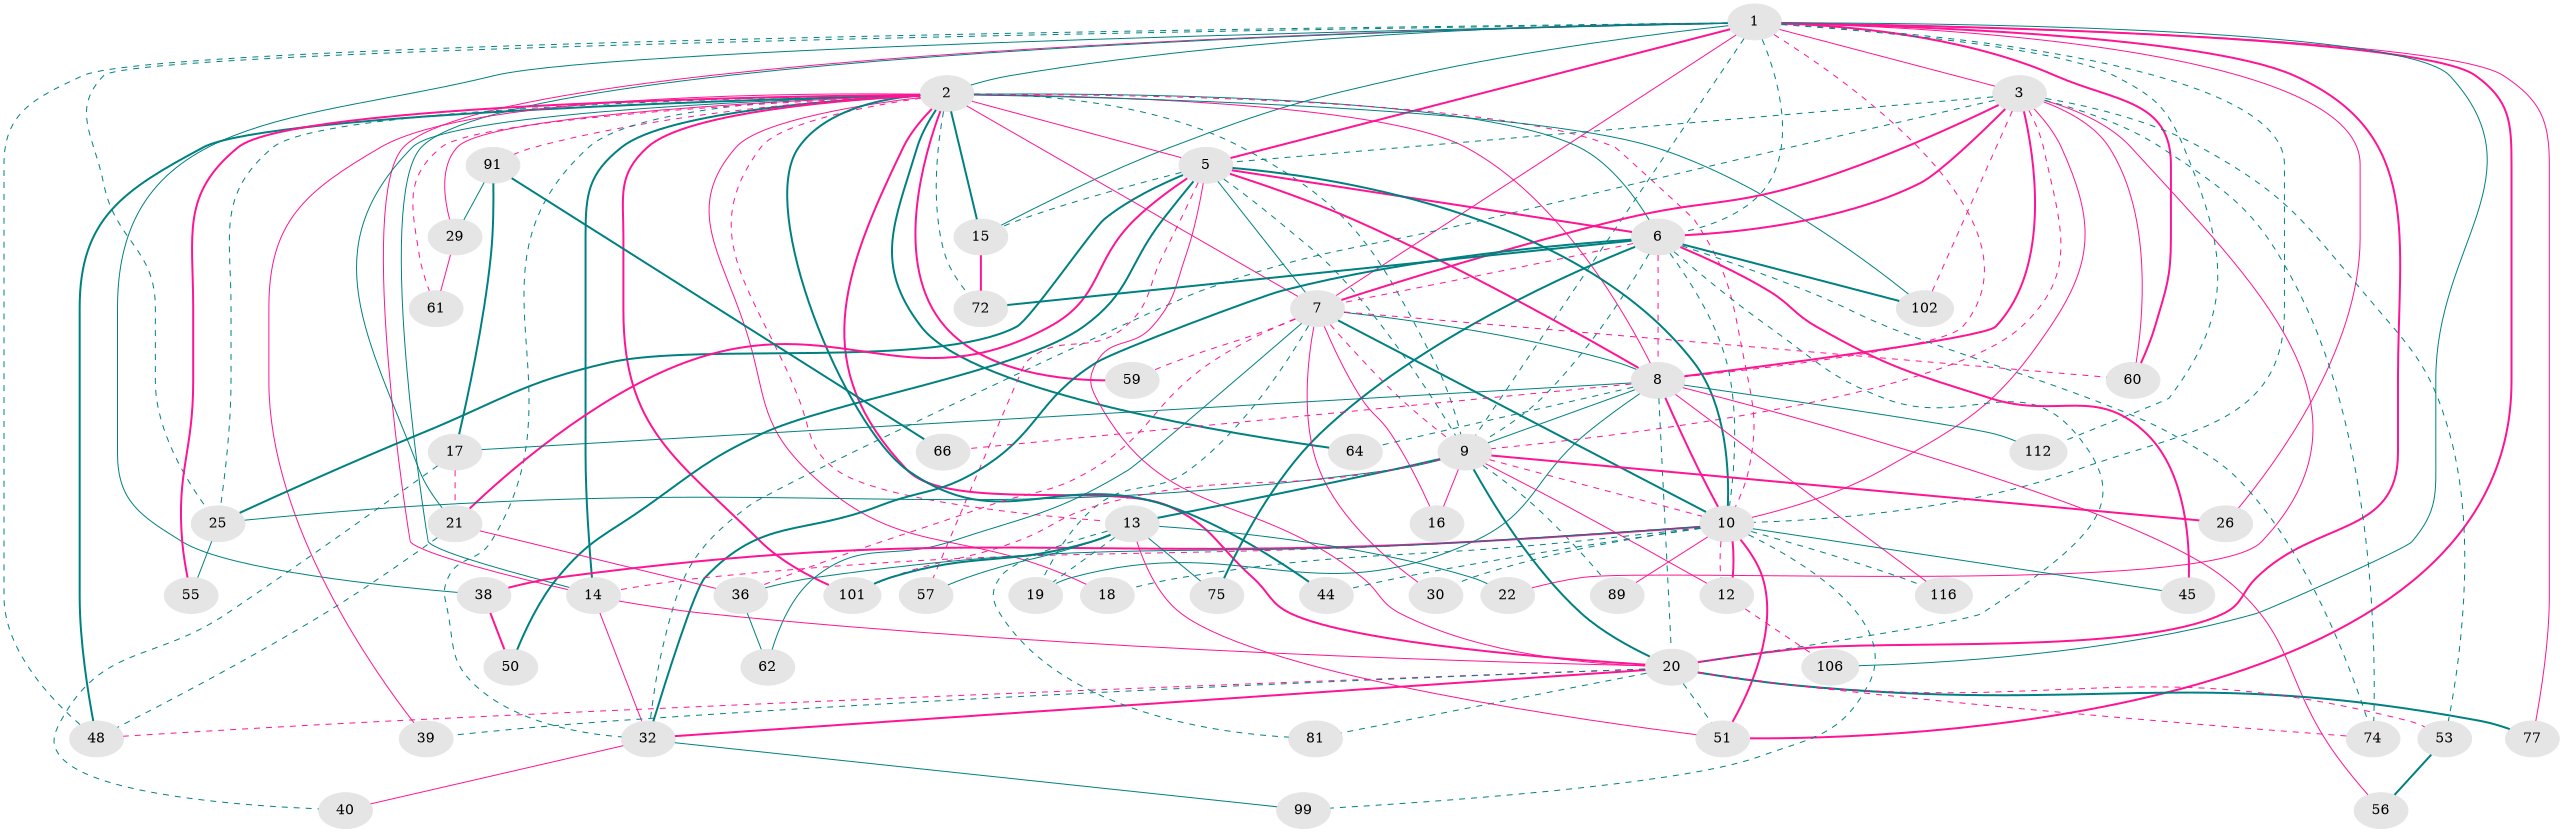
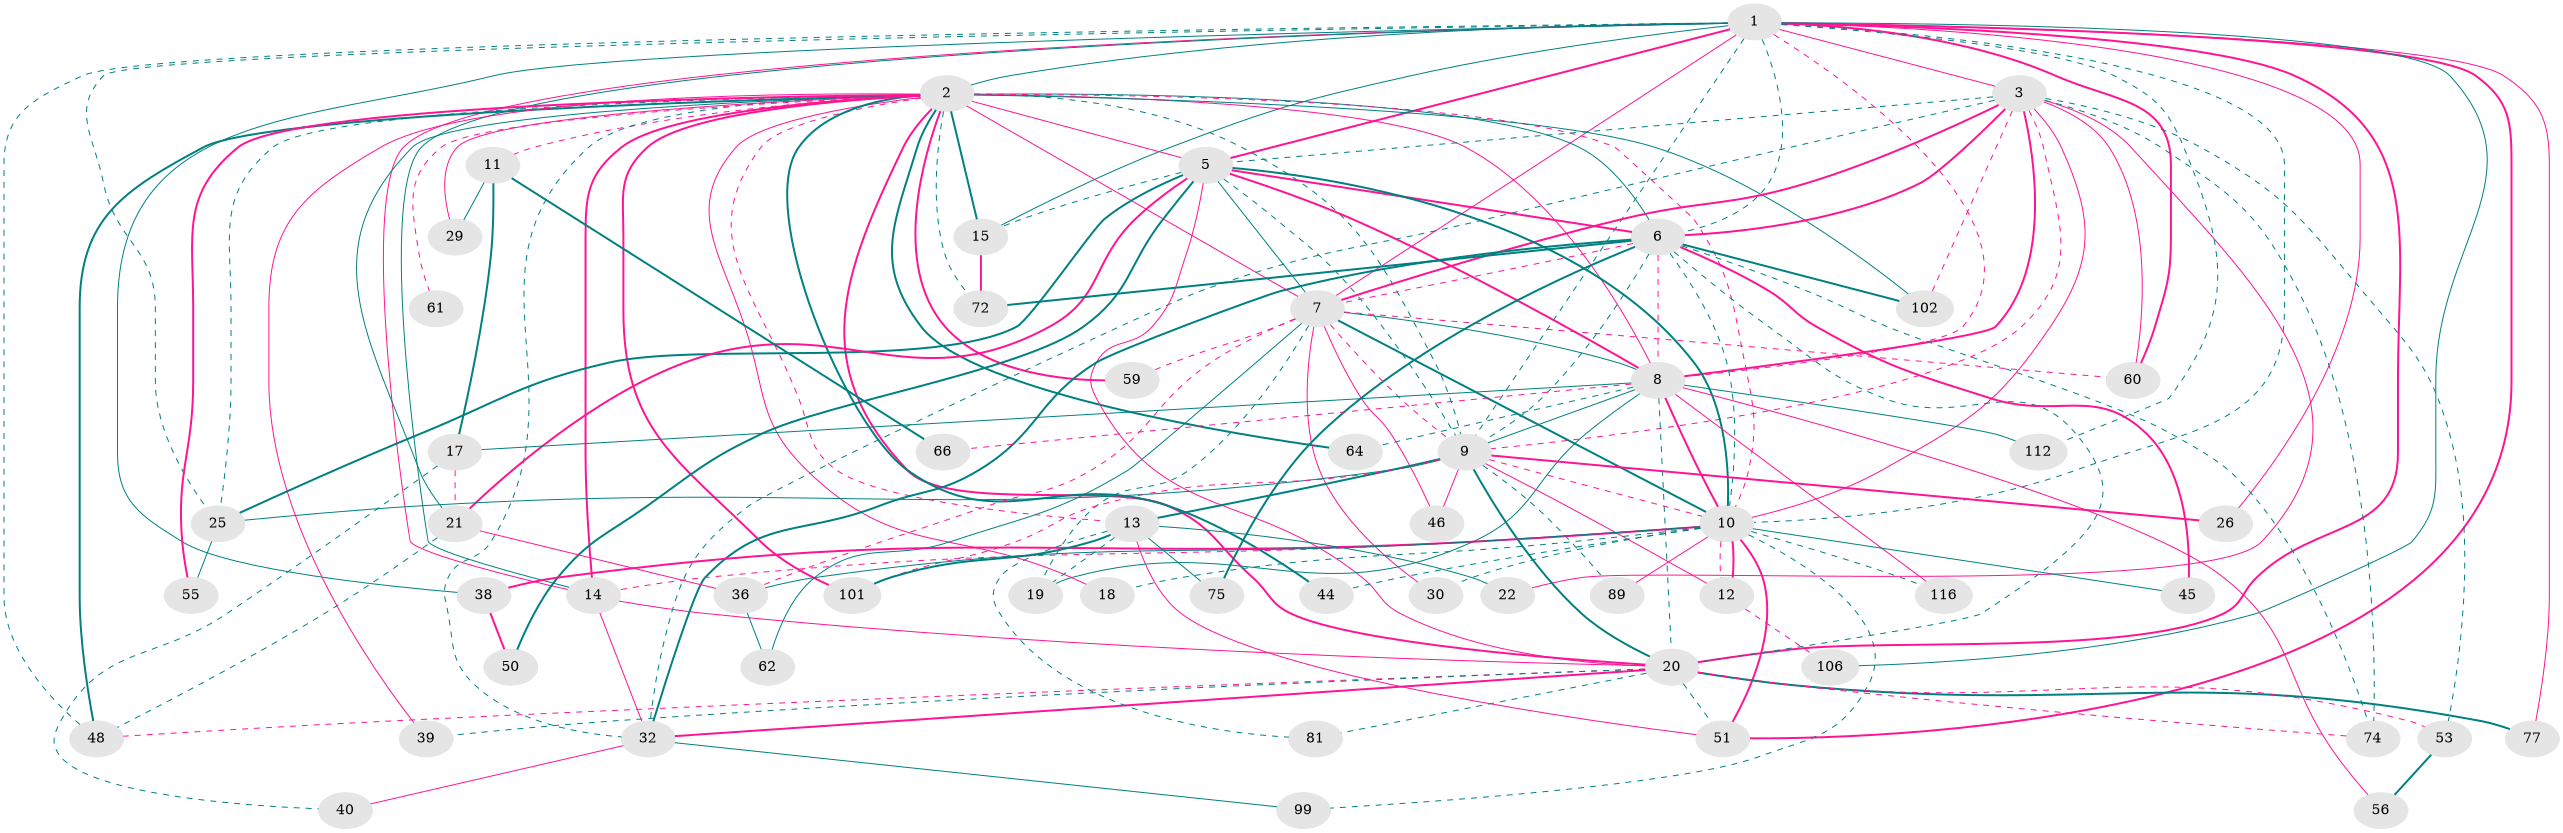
  graph {
    node [color=gray90 style=filled]
    edge [color=teal style=dashed]
    1 [super="+67+68"]
    2 [super="+86+65+107+99+4+78+42"]
    3
    5
    6
    7
    8
    9 [super="+35"]
    10
    14 [super="+110+85"]
    15 [super="+63"]
    20 [super="+109+105+58+28+46+34+24+33+80"]
    25 [super="+47+31+69"]
    26
    38
    48
    51 [super="+79"]
    60 [super="+97"]
    77
    106
    112
-   11 [label=91]
+   11
    13 [super="+27"]
    18
    21 [super="+70"]
    29 [super="+41"]
    32 [super="+87"]
    39
    44 [super="+100"]
    55
    59
    61
    64
    72
    101 [super="+103"]
    102
    22
    53
    74 [super="+88"]
    50
-   57
    45
    75
-   16
+   16 [label=46]
    19 [super="+114"]
    30
    36 [super="+115"]
    62
    17
    56
    66
    116
    12 [super="+93"]
    89
    n55 [label=99]
    81
    40
    1 -- 2 [style=solid weight=4]
    1 -- 3 [color=deeppink style=solid]
    1 -- 5 [color=deeppink style=bold]
    1 -- 6
    1 -- 7 [color=deeppink style=solid]
    1 -- 8 [color=deeppink]
    1 -- 9
    1 -- 10
    1 -- 14 [color=deeppink style=solid]
    1 -- 14 [style=solid]
    1 -- 15 [style=solid]
    1 -- 20 [color=deeppink style=bold weight=2]
    1 -- 25
    1 -- 26 [color=deeppink style=solid]
    1 -- 38 [style=solid]
    1 -- 48
    1 -- 51 [color=deeppink style=bold]
    1 -- 60 [color=deeppink style=bold]
    1 -- 77 [color=deeppink style=solid]
    1 -- 106 [style=solid]
    1 -- 112
    2 -- 5 [color=deeppink style=solid weight=2]
    2 -- 6 [style=solid weight=2]
    2 -- 7 [color=deeppink style=solid weight=5]
    2 -- 8 [color=deeppink style=solid weight=3]
    2 -- 9 [weight=5]
    2 -- 10 [color=deeppink weight=4]
-   2 -- 14 [style=bold weight=2]
+   2 -- 14 [color=deeppink style=bold weight=2]
    2 -- 15 [style=bold]
    2 -- 20 [color=deeppink style=bold weight=3]
    2 -- 25 [weight=2]
    2 -- 48 [style=bold weight=2]
    2 -- 11 [color=deeppink weight=3]
    2 -- 13 [color=deeppink weight=2]
    2 -- 18 [color=deeppink style=solid]
    2 -- 21 [style=solid]
    2 -- 29 [color=deeppink style=solid weight=2]
    2 -- 32
    2 -- 39 [color=deeppink style=solid]
    2 -- 44 [style=bold weight=2]
    2 -- 55 [color=deeppink style=bold]
    2 -- 59 [color=deeppink style=bold]
    2 -- 61 [color=deeppink]
    2 -- 64 [style=bold]
    2 -- 72
    2 -- 101 [color=deeppink style=bold]
    2 -- 102 [style=solid weight=2]
    3 -- 5
    3 -- 6 [color=deeppink style=bold]
    3 -- 7 [color=deeppink style=bold]
    3 -- 8 [color=deeppink style=bold]
    3 -- 9 [color=deeppink]
    3 -- 10 [color=deeppink style=solid]
    3 -- 60 [color=deeppink style=solid]
    3 -- 32
    3 -- 102 [color=deeppink]
    3 -- 22 [color=deeppink style=solid]
    3 -- 53
    3 -- 74
    5 -- 6 [color=deeppink style=bold]
    5 -- 7 [style=solid]
    5 -- 8 [color=deeppink style=bold]
    5 -- 9
    5 -- 10 [style=bold]
    5 -- 15
    5 -- 20 [color=deeppink style=solid]
    5 -- 25 [style=bold weight=2]
    5 -- 21 [color=deeppink style=bold]
    5 -- 50 [style=bold]
-   5 -- 57 [color=deeppink]
    6 -- 7 [color=deeppink]
    6 -- 8 [color=deeppink]
    6 -- 9
    6 -- 10
    6 -- 20 [weight=2]
    6 -- 32 [style=bold]
    6 -- 72 [style=bold]
    6 -- 102 [style=bold]
    6 -- 74
    6 -- 45 [color=deeppink style=bold]
    6 -- 75 [style=bold]
    7 -- 8 [style=solid]
    7 -- 9 [color=deeppink]
    7 -- 10 [style=bold]
    7 -- 60 [color=deeppink]
    7 -- 59 [color=deeppink]
    7 -- 16 [color=deeppink style=solid]
    7 -- 19
    7 -- 30 [color=deeppink style=solid]
    7 -- 36 [color=deeppink]
    7 -- 62 [style=solid]
    8 -- 9 [style=solid]
    8 -- 10 [color=deeppink style=bold]
    8 -- 20 [weight=2]
    8 -- 112 [style=solid]
    8 -- 64
    8 -- 19 [style=solid]
    8 -- 17 [style=solid]
    8 -- 56 [color=deeppink style=solid]
    8 -- 66 [color=deeppink]
    8 -- 116 [color=deeppink style=solid]
    9 -- 10 [color=deeppink]
    9 -- 20 [style=bold]
    9 -- 25 [style=solid weight=2]
    9 -- 26 [color=deeppink style=bold]
    9 -- 13 [style=bold]
    9 -- 101 [color=deeppink]
    9 -- 16 [color=deeppink style=solid]
    9 -- 12 [color=deeppink style=solid]
    9 -- 89
    10 -- 14 [color=deeppink]
    10 -- 38 [color=deeppink style=bold]
    10 -- 51 [color=deeppink style=bold]
    10 -- 18
    10 -- 44
    10 -- 45 [style=solid]
    10 -- 30
    10 -- 36 [style=solid]
    10 -- 116
    10 -- 12 [color=deeppink]
    10 -- 12 [color=deeppink style=bold]
    10 -- 89 [color=deeppink style=solid]
    10 -- n55
    14 -- 20 [color=deeppink style=solid]
    14 -- 32 [color=deeppink style=solid]
    15 -- 72 [color=deeppink style=bold]
    20 -- 48 [color=deeppink]
    20 -- 51
    20 -- 77 [style=bold]
    20 -- 32 [color=deeppink style=bold]
    20 -- 39
    20 -- 53 [color=deeppink]
    20 -- 74 [color=deeppink weight=2]
    20 -- 81
    25 -- 55 [style=solid]
    38 -- 50 [color=deeppink style=bold]
    11 -- 29 [style=solid]
    11 -- 17 [style=bold]
    11 -- 66 [style=bold]
    13 -- 51 [color=deeppink style=solid]
    13 -- 101 [style=bold]
    13 -- 22 [style=solid]
-   13 -- 57 [style=solid]
    13 -- 75 [style=solid]
    13 -- 19
    13 -- 81
    21 -- 48
    21 -- 36 [color=deeppink style=solid]
-   29 -- 61 [color=deeppink style=solid]
    32 -- n55 [style=solid]
    32 -- 40 [color=deeppink style=solid]
    53 -- 56 [style=bold]
    36 -- 62 [style=solid]
    17 -- 21 [color=deeppink]
    17 -- 40
    12 -- 106 [color=deeppink]
  }
